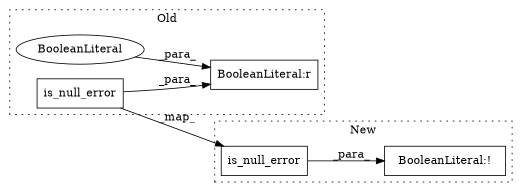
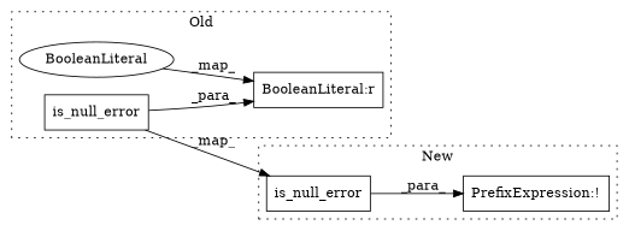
  digraph {
    rankdir=LR
    node [a=32 l=15 shape=box]
    n1 [label=is_null_error s=2940]
-   n2 [a=38 l=1 label="BooleanLiteral:!" s=2918]
+   n2 [a=38 l=1 label="PrefixExpression:!" s=2918]
    n3 [label=is_null_error s=2957]
    n4 [a=27 l=4 label="BooleanLiteral:r" s=2972]
    n5 [a=9 l=5 label=BooleanLiteral s=2976 shape=ellipse]
    subgraph cluster_1 {
      label=New
      style=dotted
      n1
      n2
    }
    subgraph cluster_2 {
      label=Old
      style=dotted
      n3
      n4
      n5
    }
    n1 -> n2 [label=_para_]
    n3 -> n1 [label=_map_]
    n3 -> n4 [label=_para_]
-   n5 -> n4 [label=_para_]
+   n5 -> n4 [label=_map_]
  }
